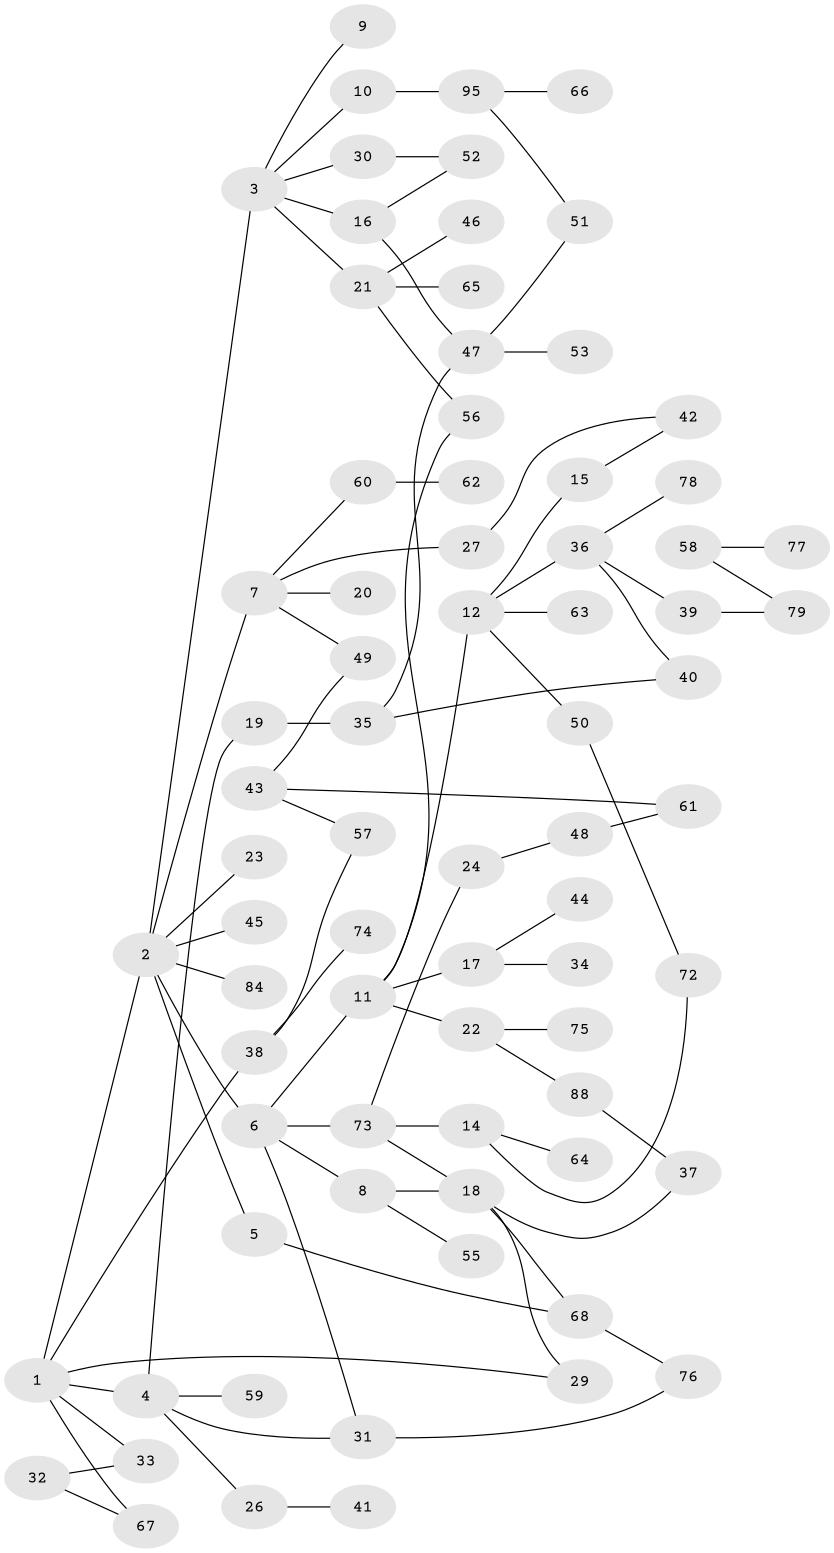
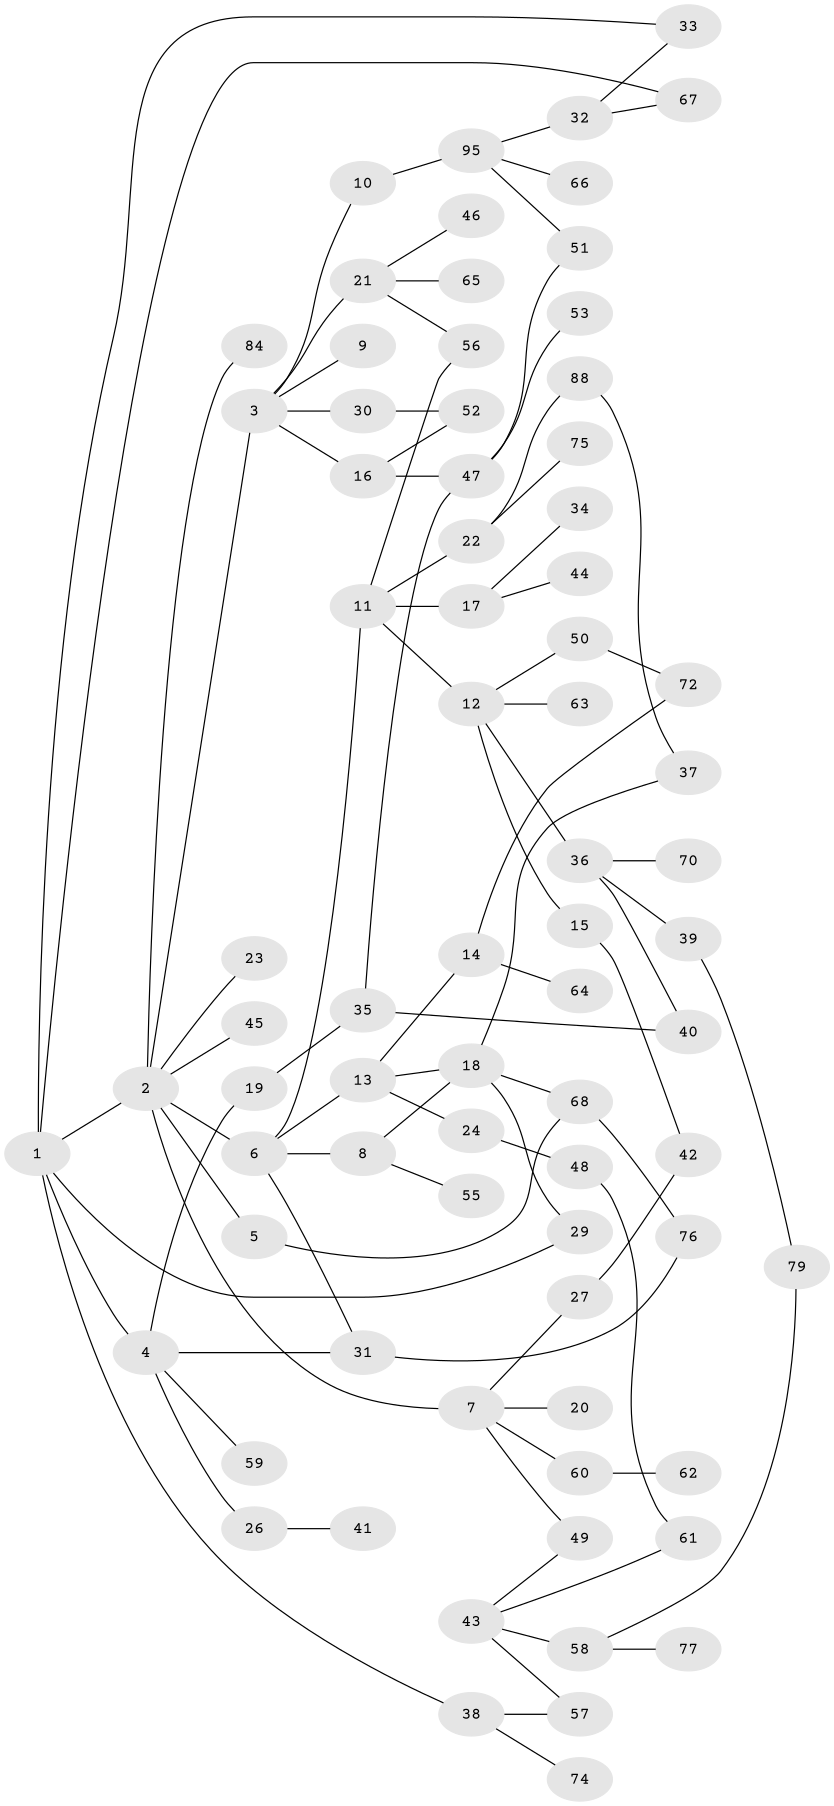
  graph {
    fontname="Courier Prime"
    rankdir=LR
    node [color=gray90 fontname="Courier Prime" style=filled]
    edge [fontname="Courier Prime"]
    1
    2
    4
    29
    33
    38
    67
    3
    5
    6
    7
    23
    45
    n14 [label=84]
    19
    26
    31
    59
    57
    74
    9
    10
    16
    21
    30
    68
    8
    11
-   13 [label=73]
+   13
    20
    27
    49
    60
    n34 [label=95]
    47
    52
    56
    46
    65
    35
    41
    76
    18
    55
    12
    17
    22
    14
    24
    42
    62
    37
    32
    51
    66
    15
    36
    50
    63
    34
    44
    n62 [label=88]
    75
    40
    39
-   70 [label=78]
+   70
    72
    64
    48
    53
    43
    58
    61
    n74 [label=79]
    77
    1 -- 2
    1 -- 4
    1 -- 29
    1 -- 33
    1 -- 38
    1 -- 67
    2 -- 3
    2 -- 5
    2 -- 6
    2 -- 7
    2 -- 23
    2 -- 45
    2 -- n14
    4 -- 19
    4 -- 26
    4 -- 31
    4 -- 59
    38 -- 57
    38 -- 74
    3 -- 9
    3 -- 10
    3 -- 16
    3 -- 21
    3 -- 30
    5 -- 68
    6 -- 31
    6 -- 8
    6 -- 11
    6 -- 13
    7 -- 20
    7 -- 27
    7 -- 49
    7 -- 60
    19 -- 35
    26 -- 41
    31 -- 76
    10 -- n34
    16 -- 47
    16 -- 52
    21 -- 56
    21 -- 46
    21 -- 65
    30 -- 52
    68 -- 76
    8 -- 18
    8 -- 55
    11 -- 56
    11 -- 12
    11 -- 17
    11 -- 22
    13 -- 18
    13 -- 14
    13 -- 24
    27 -- 42
    60 -- 62
+   n34 -- 32
    n34 -- 51
    n34 -- 66
    47 -- 51
    47 -- 53
    35 -- 47
    35 -- 40
    18 -- 29
    18 -- 68
    18 -- 37
    12 -- 15
    12 -- 36
    12 -- 50
    12 -- 63
    17 -- 34
    17 -- 44
    22 -- n62
    22 -- 75
    14 -- 72
    14 -- 64
    24 -- 48
    32 -- 33
    32 -- 67
    15 -- 42
    36 -- 40
    36 -- 39
    36 -- 70
    50 -- 72
    n62 -- 37
    39 -- n74
    48 -- 61
    43 -- 57
    43 -- 49
+   43 -- 58
    43 -- 61
    58 -- n74
    58 -- 77
  }
